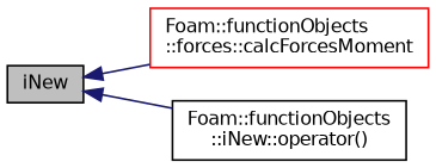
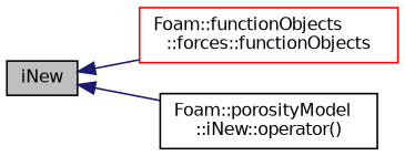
  digraph {
    rankdir=LR
    node [color=black fontname=Helvetica fontsize=10 shape=record]
    edge [color=midnightblue dir=back fontname=Helvetica fontsize=10 labelfontname=Helvetica labelfontsize=10 style=solid]
    n1 [fillcolor=grey75 fontcolor=black height=0.2 label=iNew style=filled width=0.4]
-   n2 [color=red height=0.2 label="Foam::functionObjects\l::forces::calcForcesMoment" width=0.4]
-   n3 [height=0.2 label="Foam::functionObjects\l::iNew::operator()" width=0.4]
+   n2 [color=red height=0.2 label="Foam::functionObjects\l::forces::functionObjects" width=0.4]
+   n3 [height=0.2 label="Foam::porosityModel\l::iNew::operator()" width=0.4]
    n1 -> n2
    n1 -> n3
  }
